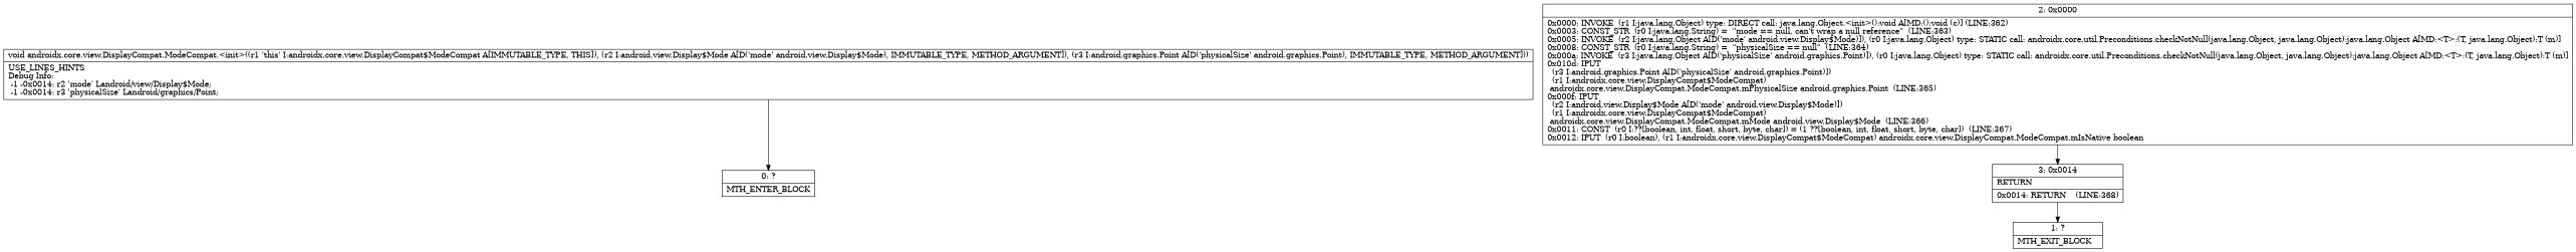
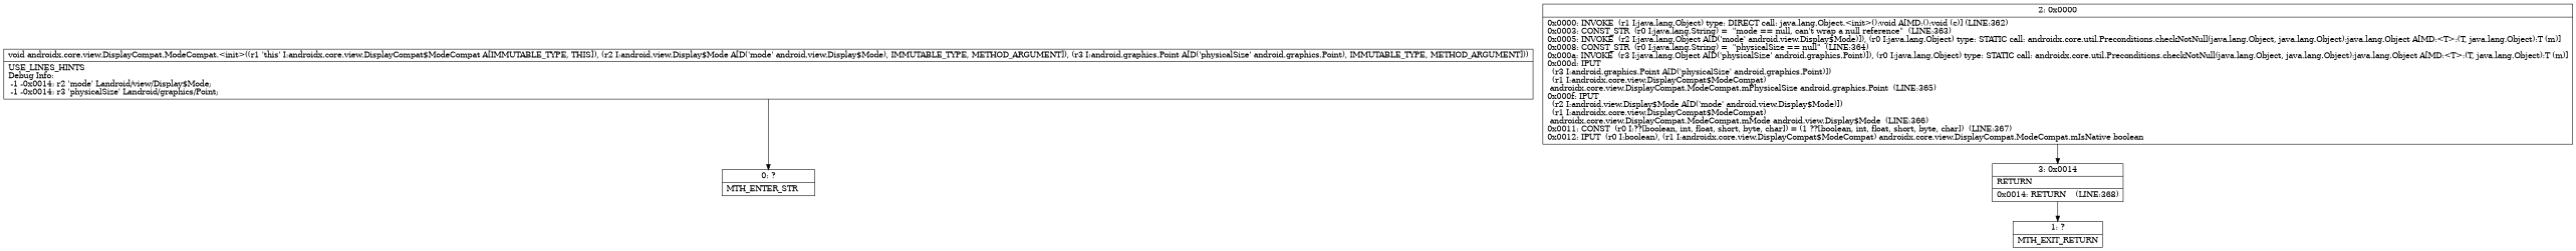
  digraph {
    node [shape=record]
-   n1 [label="{0\:\ ?|MTH_ENTER_BLOCK\l}"]
-   n2 [label="{2\:\ 0x0000|0x0000: INVOKE  (r1 I:java.lang.Object) type: DIRECT call: java.lang.Object.\<init\>():void A[MD:():void (c)] (LINE:362)\l0x0003: CONST_STR  (r0 I:java.lang.String) =  \"mode == null, can't wrap a null reference\"  (LINE:363)\l0x0005: INVOKE  (r2 I:java.lang.Object A[D('mode' android.view.Display$Mode)]), (r0 I:java.lang.Object) type: STATIC call: androidx.core.util.Preconditions.checkNotNull(java.lang.Object, java.lang.Object):java.lang.Object A[MD:\<T\>:(T, java.lang.Object):T (m)]\l0x0008: CONST_STR  (r0 I:java.lang.String) =  \"physicalSize == null\"  (LINE:364)\l0x000a: INVOKE  (r3 I:java.lang.Object A[D('physicalSize' android.graphics.Point)]), (r0 I:java.lang.Object) type: STATIC call: androidx.core.util.Preconditions.checkNotNull(java.lang.Object, java.lang.Object):java.lang.Object A[MD:\<T\>:(T, java.lang.Object):T (m)]\l0x010d: IPUT  \l  (r3 I:android.graphics.Point A[D('physicalSize' android.graphics.Point)])\l  (r1 I:androidx.core.view.DisplayCompat$ModeCompat)\l androidx.core.view.DisplayCompat.ModeCompat.mPhysicalSize android.graphics.Point  (LINE:365)\l0x000f: IPUT  \l  (r2 I:android.view.Display$Mode A[D('mode' android.view.Display$Mode)])\l  (r1 I:androidx.core.view.DisplayCompat$ModeCompat)\l androidx.core.view.DisplayCompat.ModeCompat.mMode android.view.Display$Mode  (LINE:366)\l0x0011: CONST  (r0 I:??[boolean, int, float, short, byte, char]) = (1 ??[boolean, int, float, short, byte, char])  (LINE:367)\l0x0012: IPUT  (r0 I:boolean), (r1 I:androidx.core.view.DisplayCompat$ModeCompat) androidx.core.view.DisplayCompat.ModeCompat.mIsNative boolean \l}"]
+   n1 [label="{0\:\ ?|MTH_ENTER_STR\l}"]
+   n2 [label="{2\:\ 0x0000|0x0000: INVOKE  (r1 I:java.lang.Object) type: DIRECT call: java.lang.Object.\<init\>():void A[MD:():void (c)] (LINE:362)\l0x0003: CONST_STR  (r0 I:java.lang.String) =  \"mode == null, can't wrap a null reference\"  (LINE:363)\l0x0005: INVOKE  (r2 I:java.lang.Object A[D('mode' android.view.Display$Mode)]), (r0 I:java.lang.Object) type: STATIC call: androidx.core.util.Preconditions.checkNotNull(java.lang.Object, java.lang.Object):java.lang.Object A[MD:\<T\>:(T, java.lang.Object):T (m)]\l0x0008: CONST_STR  (r0 I:java.lang.String) =  \"physicalSize == null\"  (LINE:364)\l0x000a: INVOKE  (r3 I:java.lang.Object A[D('physicalSize' android.graphics.Point)]), (r0 I:java.lang.Object) type: STATIC call: androidx.core.util.Preconditions.checkNotNull(java.lang.Object, java.lang.Object):java.lang.Object A[MD:\<T\>:(T, java.lang.Object):T (m)]\l0x000d: IPUT  \l  (r3 I:android.graphics.Point A[D('physicalSize' android.graphics.Point)])\l  (r1 I:androidx.core.view.DisplayCompat$ModeCompat)\l androidx.core.view.DisplayCompat.ModeCompat.mPhysicalSize android.graphics.Point  (LINE:365)\l0x000f: IPUT  \l  (r2 I:android.view.Display$Mode A[D('mode' android.view.Display$Mode)])\l  (r1 I:androidx.core.view.DisplayCompat$ModeCompat)\l androidx.core.view.DisplayCompat.ModeCompat.mMode android.view.Display$Mode  (LINE:366)\l0x0011: CONST  (r0 I:??[boolean, int, float, short, byte, char]) = (1 ??[boolean, int, float, short, byte, char])  (LINE:367)\l0x0012: IPUT  (r0 I:boolean), (r1 I:androidx.core.view.DisplayCompat$ModeCompat) androidx.core.view.DisplayCompat.ModeCompat.mIsNative boolean \l}"]
    n3 [label="{3\:\ 0x0014|RETURN\l|0x0014: RETURN    (LINE:368)\l}"]
-   n4 [label="{1\:\ ?|MTH_EXIT_BLOCK\l}"]
+   n4 [label="{1\:\ ?|MTH_EXIT_RETURN\l}"]
    n5 [label="{void androidx.core.view.DisplayCompat.ModeCompat.\<init\>((r1 'this' I:androidx.core.view.DisplayCompat$ModeCompat A[IMMUTABLE_TYPE, THIS]), (r2 I:android.view.Display$Mode A[D('mode' android.view.Display$Mode), IMMUTABLE_TYPE, METHOD_ARGUMENT]), (r3 I:android.graphics.Point A[D('physicalSize' android.graphics.Point), IMMUTABLE_TYPE, METHOD_ARGUMENT]))  | USE_LINES_HINTS\lDebug Info:\l  \-1 \-0x0014: r2 'mode' Landroid\/view\/Display$Mode;\l  \-1 \-0x0014: r3 'physicalSize' Landroid\/graphics\/Point;\l}"]
    n2 -> n3
    n3 -> n4
    n5 -> n1
  }
